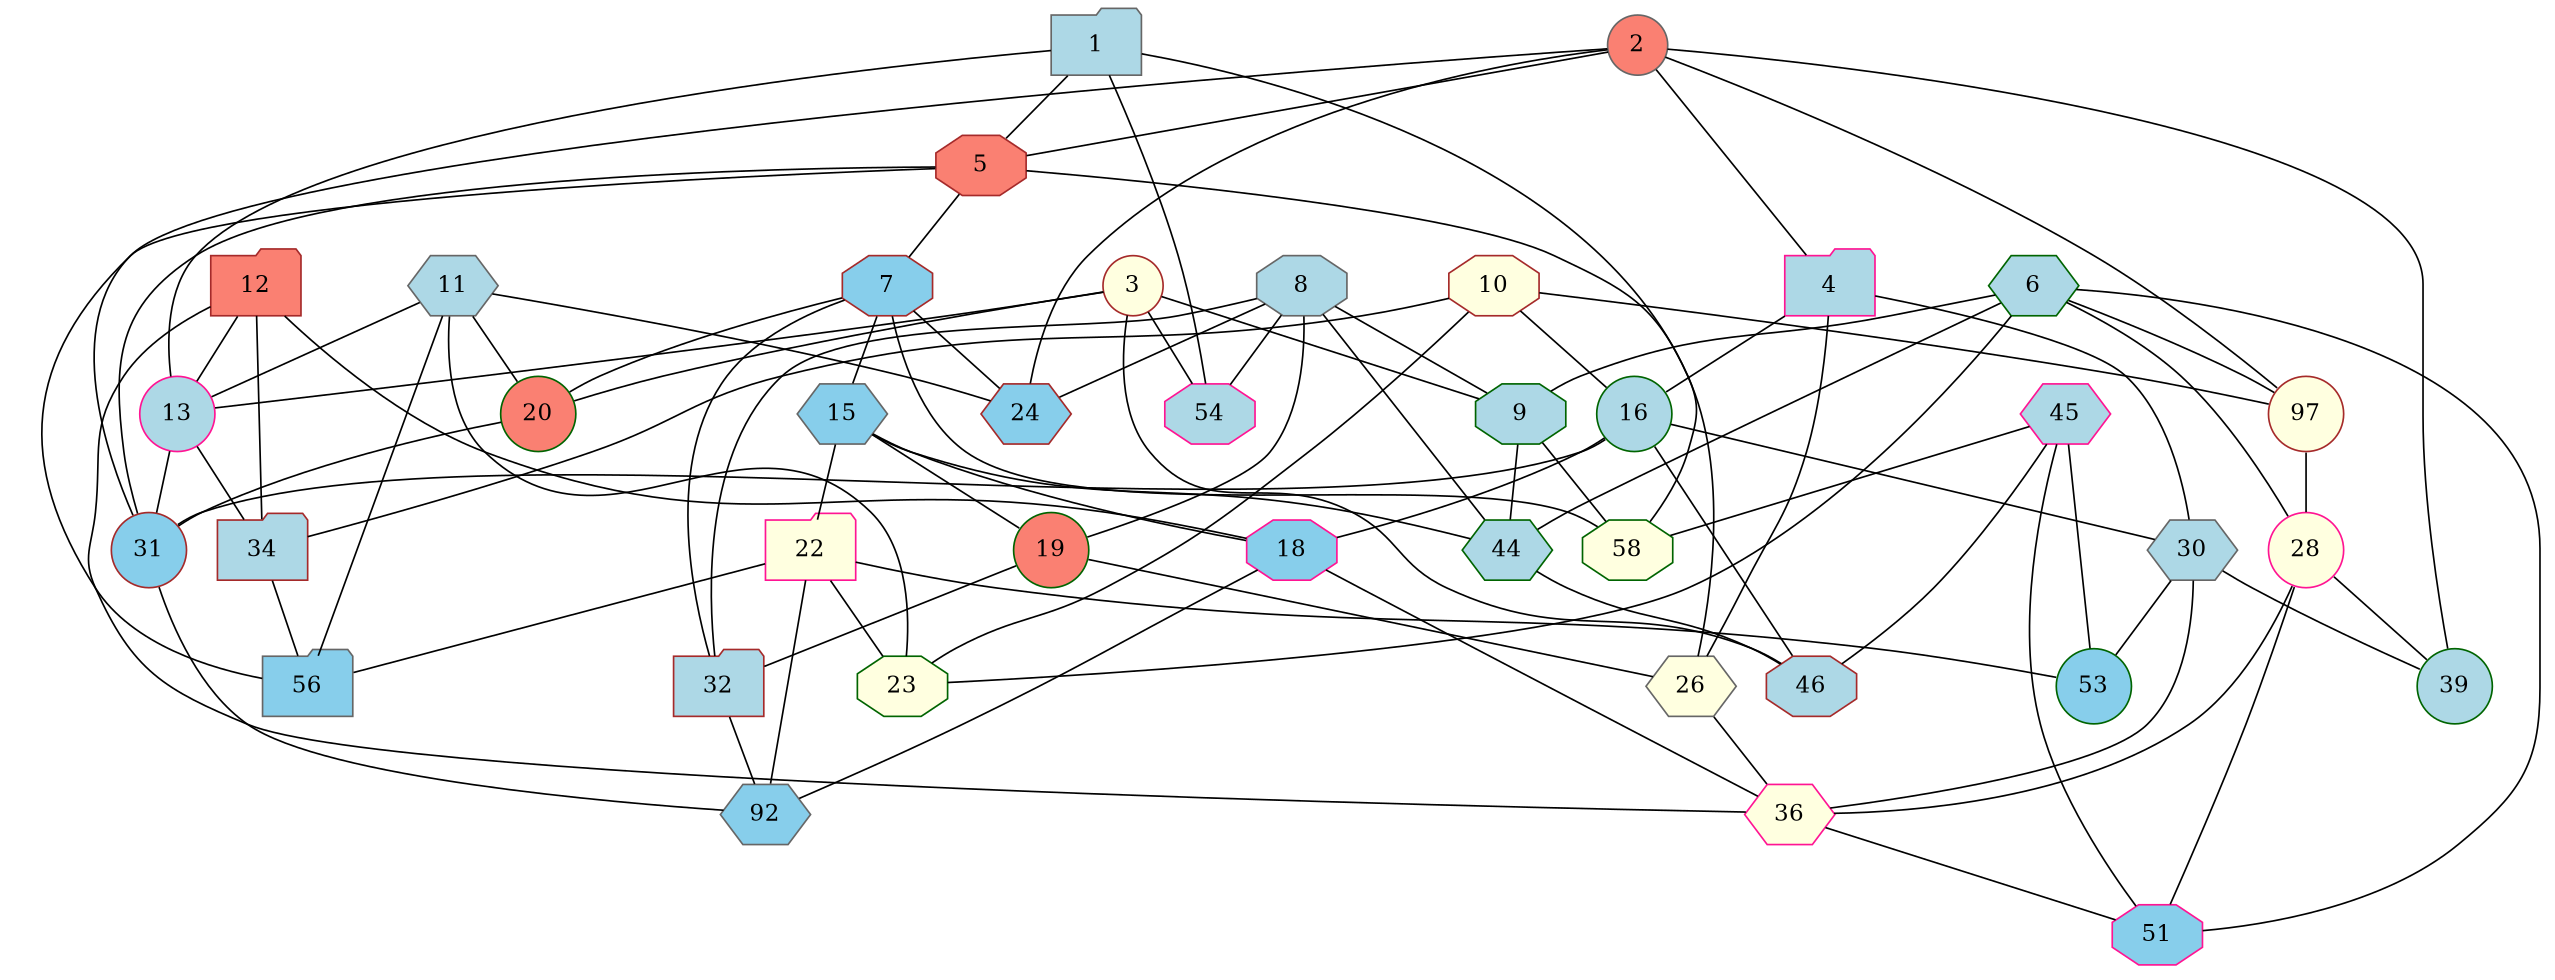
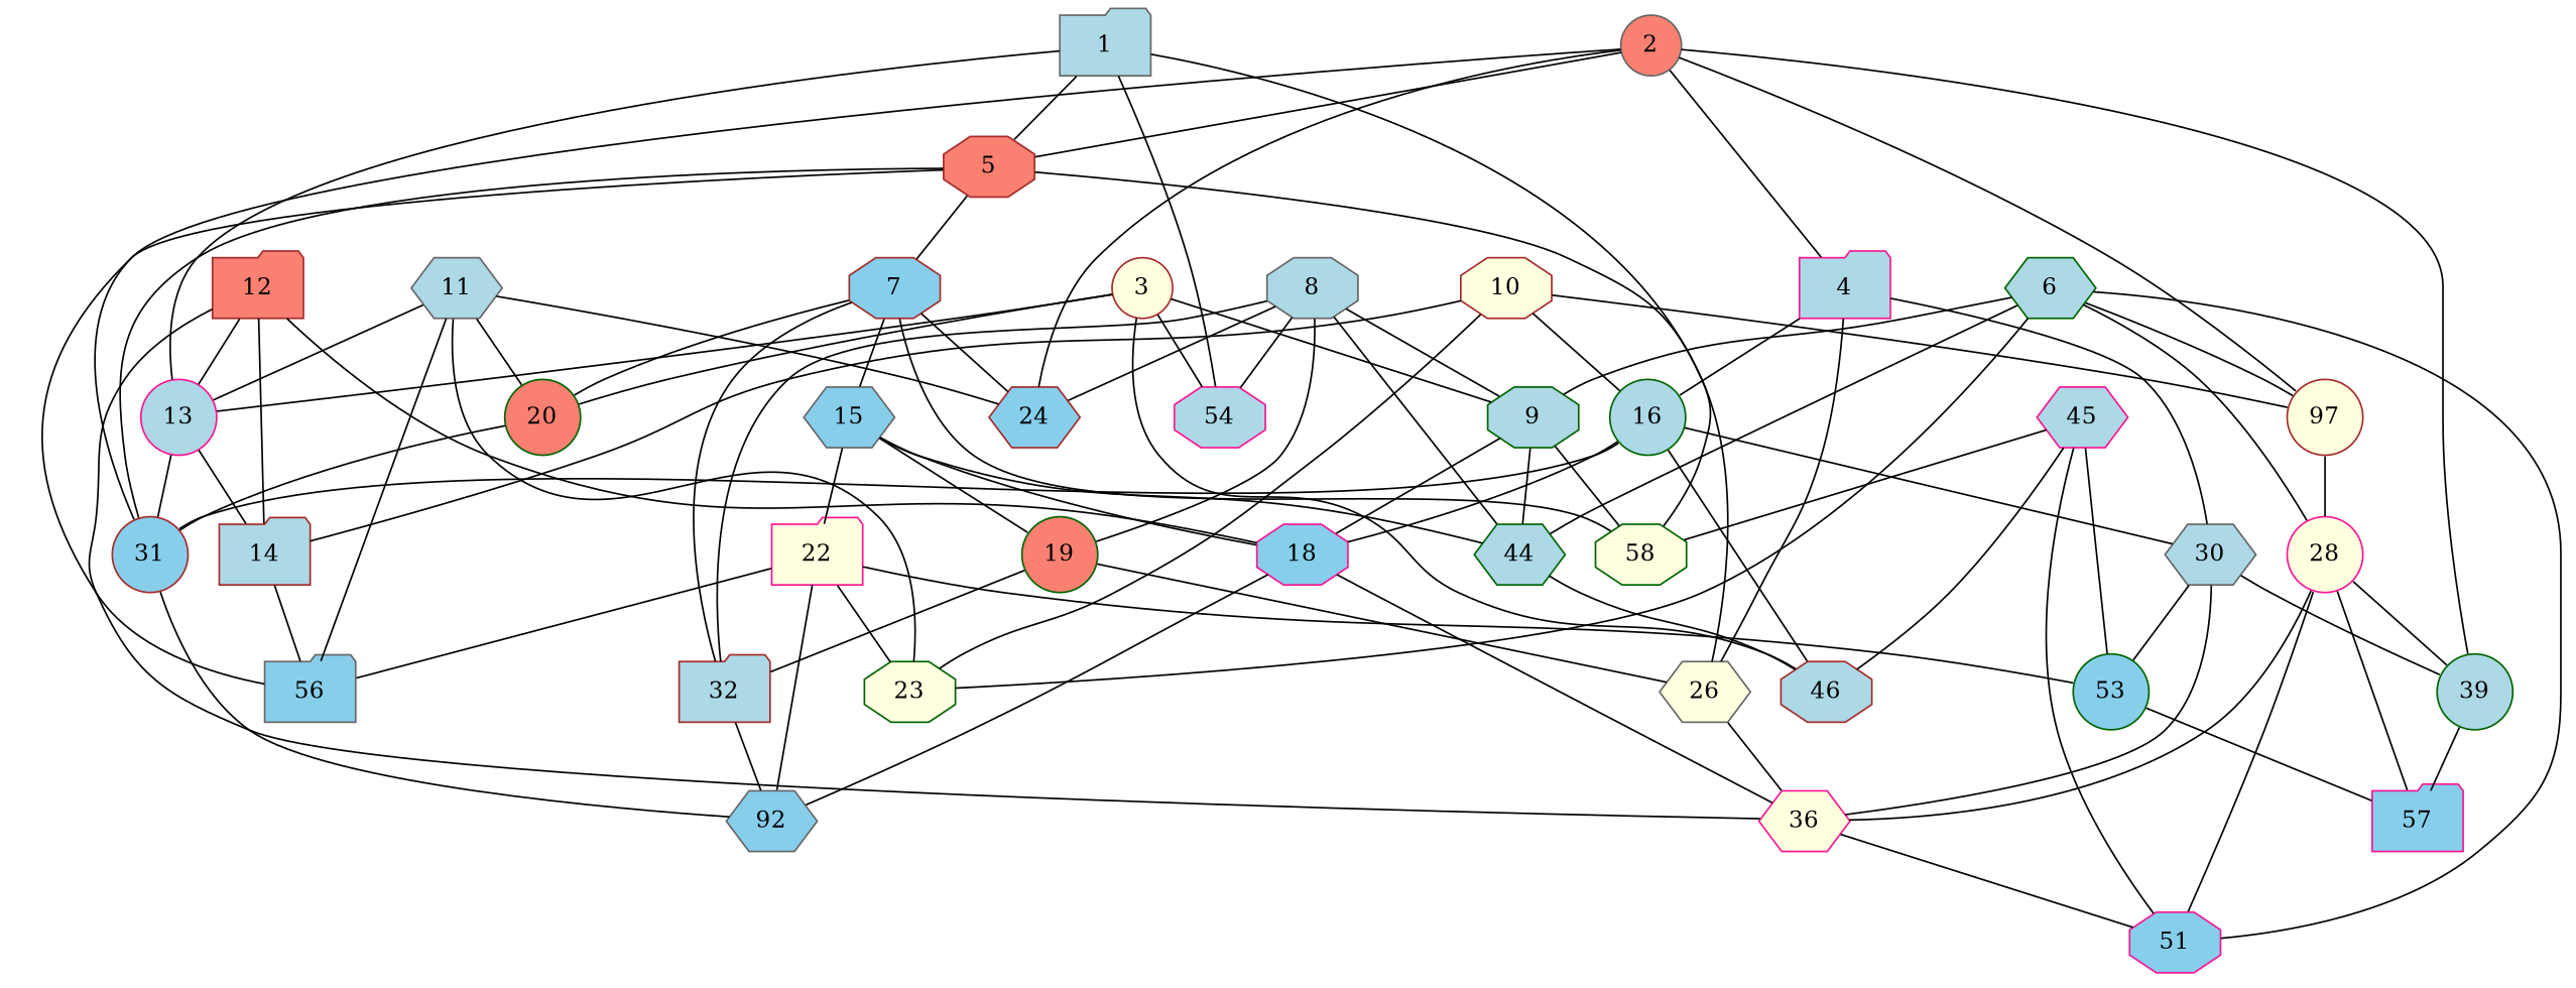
  graph {
    node [color=brown fillcolor=lightblue shape=octagon style=filled]
    5 [fillcolor=salmon super="+41"]
    31 [fillcolor=skyblue shape=circle super="+37"]
    26 [color=gray40 fillcolor=lightyellow shape=hexagon]
    7 [fillcolor=skyblue super="+48"]
    56 [color=gray40 fillcolor=skyblue shape=folder]
    1 [color=gray40 shape=folder]
    13 [color=deeppink shape=circle super="+52"]
    54 [color=deeppink]
    58 [color=darkgreen fillcolor=lightyellow]
-   34 [shape=folder]
+   34 [shape=folder label=14]
    2 [color=gray40 fillcolor=salmon shape=circle super="+21"]
    4 [color=deeppink shape=folder]
    n13 [fillcolor=lightyellow label=97 shape=circle]
    24 [fillcolor=skyblue shape=hexagon]
    39 [color=darkgreen shape=circle]
    16 [color=darkgreen shape=circle super="+47"]
    30 [color=gray40 shape=hexagon super="+43"]
    28 [color=deeppink fillcolor=lightyellow shape=circle super="+29"]
    n19 [color=gray40 fillcolor=skyblue label=92 shape=hexagon]
+   57 [color=deeppink fillcolor=skyblue shape=folder]
    3 [fillcolor=lightyellow shape=circle super="+25"]
    9 [color=darkgreen super="+55"]
    20 [color=darkgreen fillcolor=salmon shape=circle]
    46
    44 [color=darkgreen shape=hexagon]
    18 [color=deeppink fillcolor=skyblue super="+27"]
    36 [color=deeppink fillcolor=lightyellow shape=hexagon super="+40"]
    53 [color=darkgreen fillcolor=skyblue shape=circle]
    15 [color=gray40 fillcolor=skyblue shape=hexagon super="+38"]
    32 [shape=folder]
    6 [color=darkgreen shape=hexagon super="+35"]
    23 [color=darkgreen fillcolor=lightyellow super="+33"]
    51 [color=deeppink fillcolor=skyblue]
    19 [color=darkgreen fillcolor=salmon shape=circle]
    22 [color=deeppink fillcolor=lightyellow shape=folder super="+49"]
    8 [color=gray40 super="+14"]
    10 [fillcolor=lightyellow]
    11 [color=gray40 shape=hexagon super="+50"]
    12 [fillcolor=salmon shape=folder]
    45 [color=deeppink shape=hexagon]
    5 -- 31
    5 -- 26
    5 -- 7
    5 -- 56
    31 -- n19
    26 -- 36
    7 -- 58
    7 -- 24
    7 -- 20
    7 -- 15
    7 -- 32
    1 -- 5
    1 -- 13
    1 -- 54
    1 -- 58
    13 -- 31
    13 -- 34
    34 -- 56
    2 -- 5
    2 -- 31
    2 -- 4
    2 -- n13
    2 -- 24
    2 -- 39
    4 -- 26
    4 -- 16
    4 -- 30
    n13 -- 28
+   39 -- 57
    16 -- 31
    16 -- 30
    16 -- 46
    16 -- 18
    30 -- 39
    30 -- 36
    30 -- 53 [weight=2]
    28 -- 39
+   28 -- 57
    28 -- 36
    28 -- 51
    3 -- 13
    3 -- 54 [weight=2]
    3 -- 9
    3 -- 20
    3 -- 46
    9 -- 58
    9 -- 44
+   9 -- 18
    20 -- 31
    44 -- 46
    18 -- n19
    18 -- 36
    36 -- 51
+   53 -- 57
    15 -- 44
    15 -- 18
    15 -- 19
    15 -- 22 [weight=2]
    32 -- n19
    6 -- n13
    6 -- 28
    6 -- 9
    6 -- 44
    6 -- 23
    6 -- 51
    19 -- 26
    19 -- 32
    22 -- 56
    22 -- n19
    22 -- 53
    22 -- 23
    8 -- 54
    8 -- 24
    8 -- 9
    8 -- 44
    8 -- 32
    8 -- 19
    10 -- 34
    10 -- n13
    10 -- 16
    10 -- 23
    11 -- 56
    11 -- 13
    11 -- 24
    11 -- 20
    11 -- 23 [weight=2]
    12 -- 13
    12 -- 34
    12 -- 18
    12 -- 36
    45 -- 58
    45 -- 46
    45 -- 53
    45 -- 51
  }
